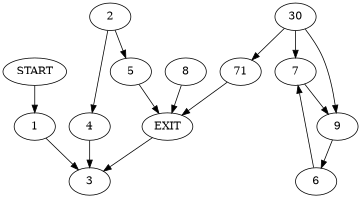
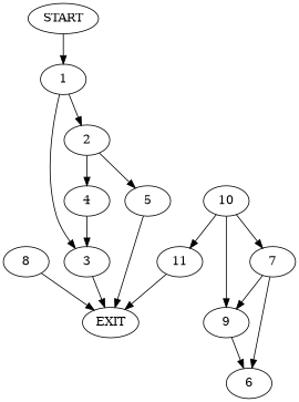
  digraph {
    n1 [label=START]
    1
    2
    3
    n5 [label=EXIT]
    4
    5
    6
    7
    9
    8
-   10 [label=30]
-   11 [label=71]
+   10
+   11
    n1 -> 1
+   1 -> 2
    1 -> 3
    2 -> 4
    2 -> 5
-   n5 -> 3
+   3 -> n5
    4 -> 3
    5 -> n5
-   6 -> 7
+   7 -> 6
    7 -> 9
    9 -> 6
    8 -> n5
    10 -> 7
    10 -> 9
    10 -> 11
    11 -> n5
  }
